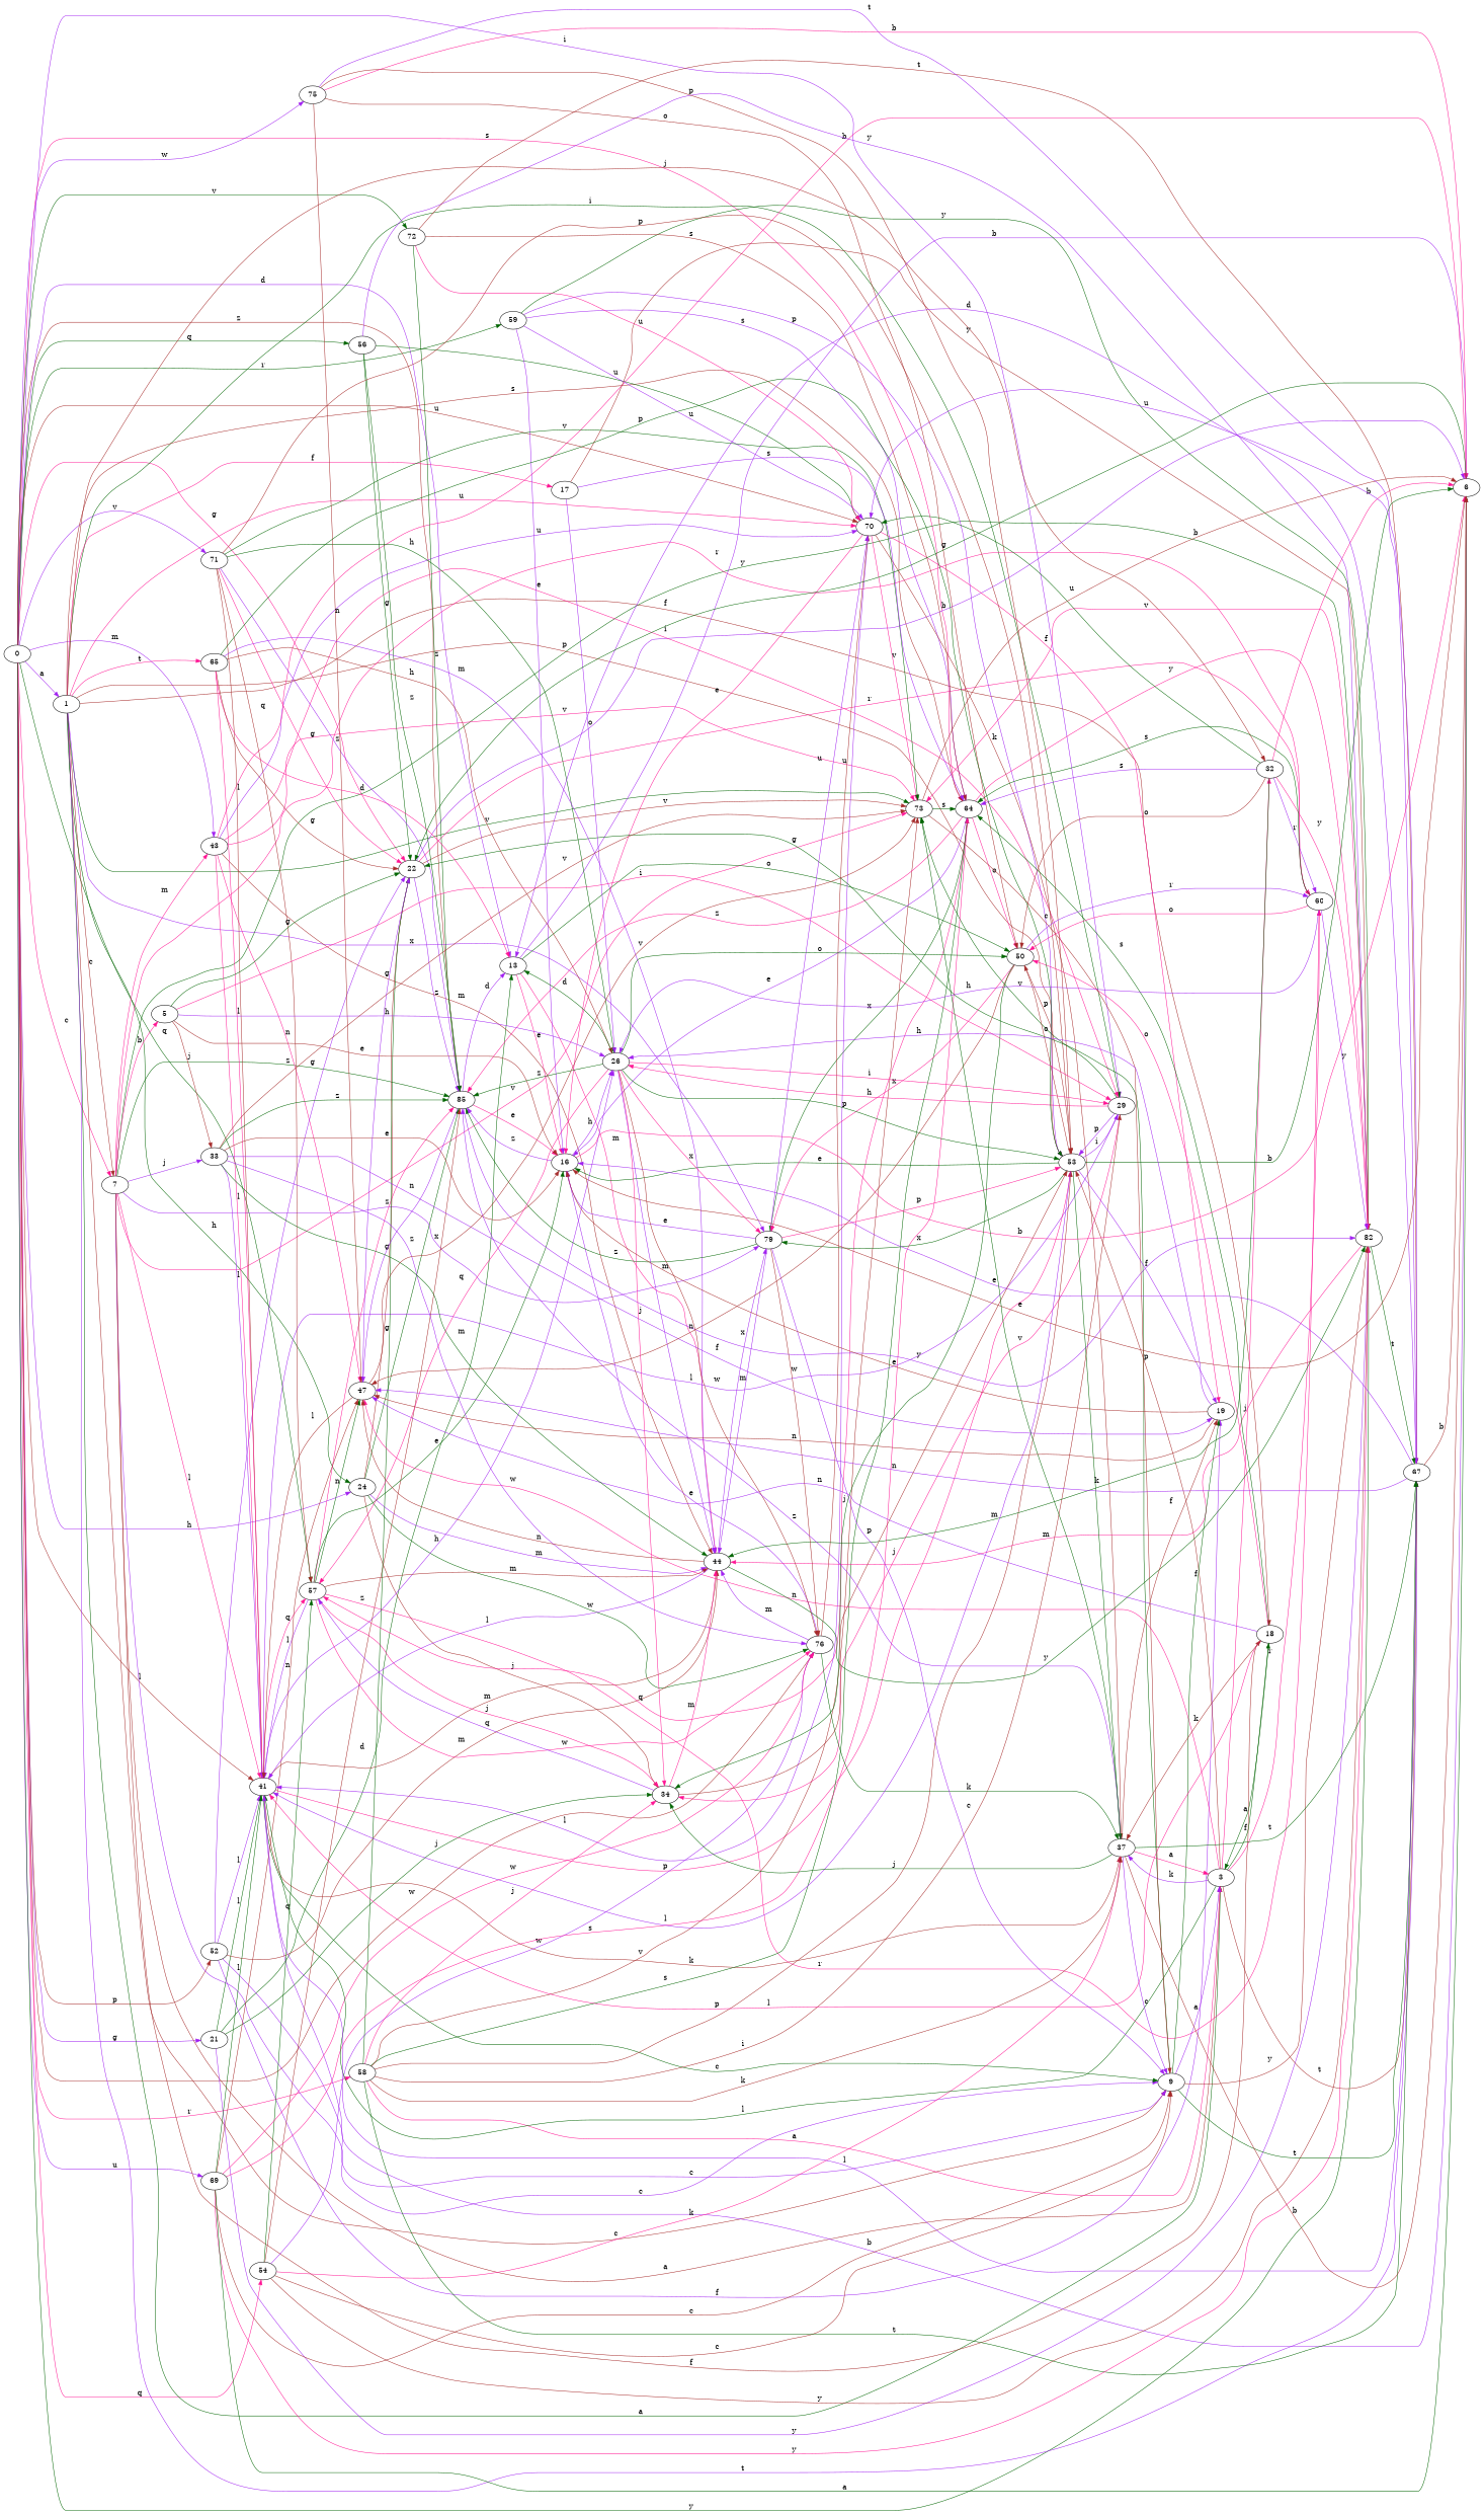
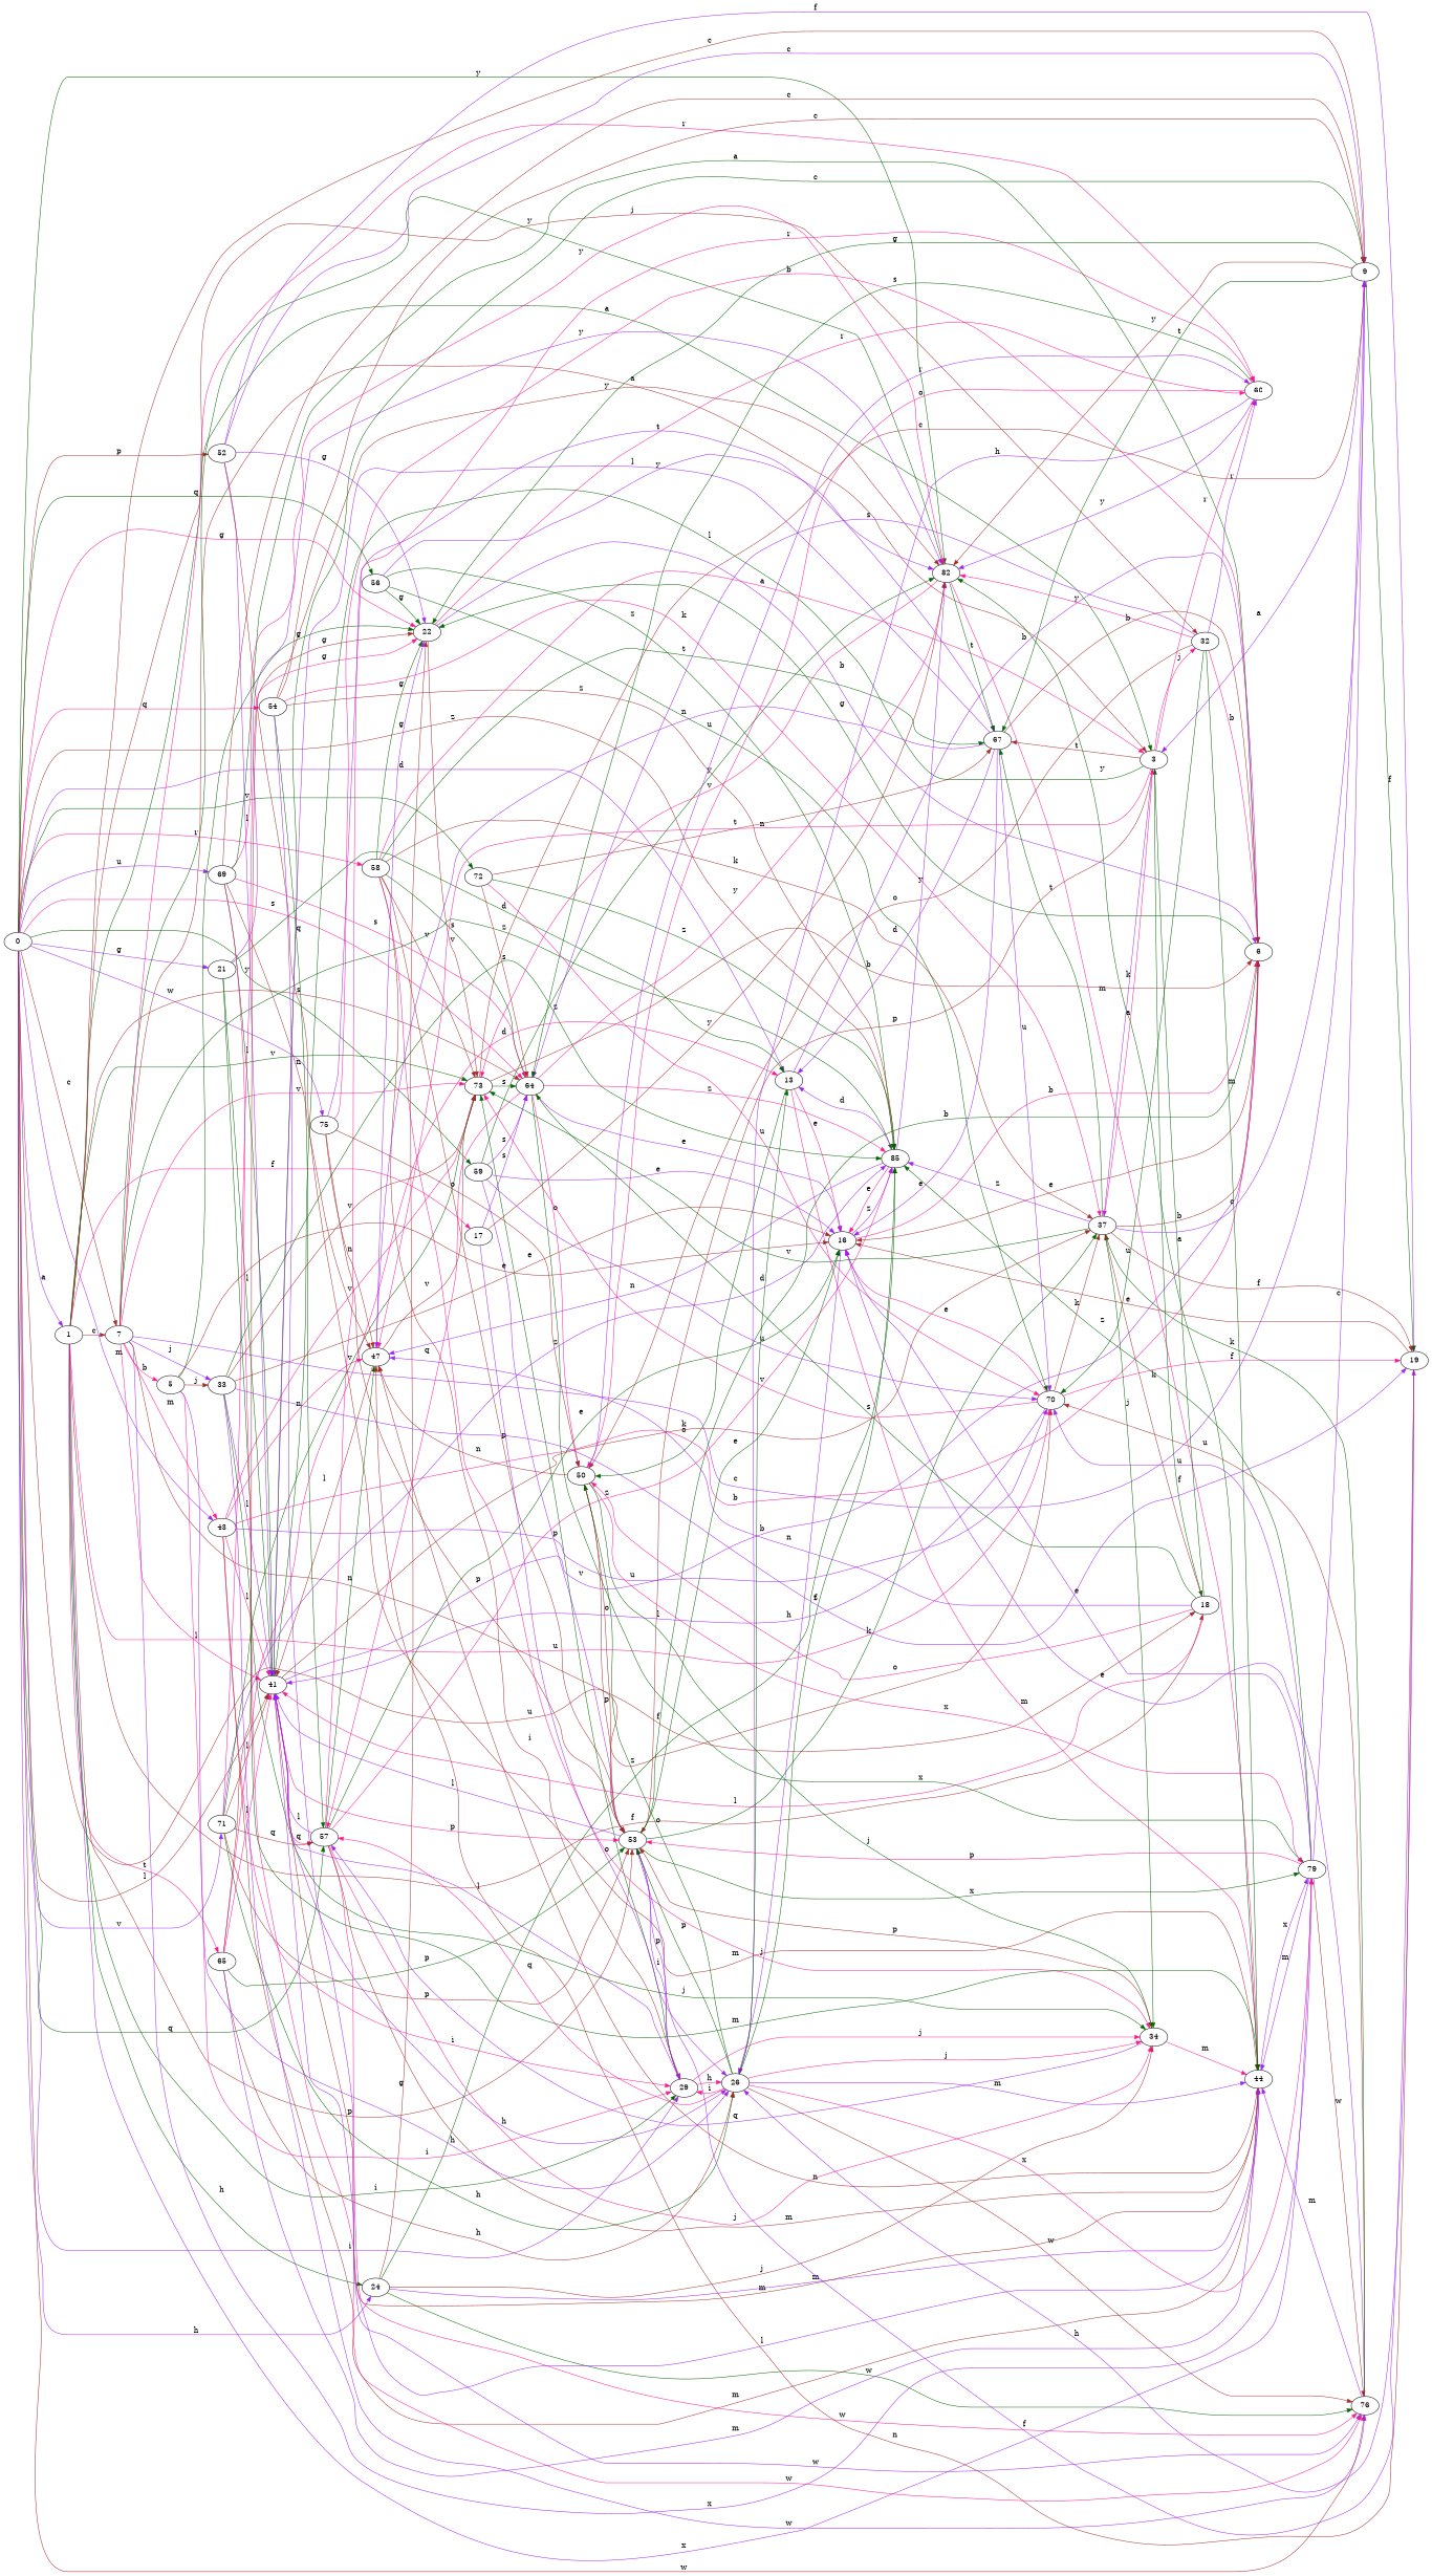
  strict digraph {
    rankdir=LR
    edge [color=purple]
    0
    1
    7
    13
    21
    22
    24
    29
    41
    43
    52
    54
    56
    57
    58
    59
    64
    69
    70
    71
    72
    75
    76
    82
    85
    3
    9
    17
    18
    32
    53
    65
    67
    73
    79
    60
    5
    33
    16
    6
    44
    50
    34
    26
    37
    47
    19
    0 -> 1 [label=a]
-   0 -> 7 [color=deeppink label=c]
+   0 -> 7 [color=brown label=c]
    0 -> 13 [label=d]
    0 -> 21 [label=g]
    0 -> 22 [color=deeppink label=g]
    0 -> 24 [label=h]
    0 -> 29 [label=i]
    0 -> 41 [color=brown label=l]
    0 -> 43 [label=m]
    0 -> 52 [color=brown label=p]
    0 -> 54 [color=deeppink label=q]
    0 -> 56 [color=darkgreen label=q]
    0 -> 57 [color=darkgreen label=q]
    0 -> 58 [color=deeppink label=r]
-   0 -> 59 [color=darkgreen label=r]
+   0 -> 59 [color=darkgreen label=y]
    0 -> 64 [color=deeppink label=s]
    0 -> 69 [label=u]
    0 -> 70 [color=brown label=u]
    0 -> 71 [label=v]
    0 -> 72 [color=darkgreen label=v]
    0 -> 75 [label=w]
    0 -> 76 [color=brown label=w]
    0 -> 82 [color=darkgreen label=y]
    0 -> 85 [color=brown label=z]
    1 -> 7 [color=brown label=c]
    1 -> 24 [color=darkgreen label=h]
    1 -> 29 [color=darkgreen label=i]
    1 -> 64 [color=brown label=s]
    1 -> 70 [color=deeppink label=u]
    1 -> 3 [color=darkgreen label=a]
    1 -> 9 [color=brown label=c]
    1 -> 17 [color=deeppink label=f]
    1 -> 18 [color=brown label=f]
    1 -> 32 [color=brown label=j]
    1 -> 53 [color=brown label=p]
    1 -> 65 [color=deeppink label=t]
-   1 -> 67 [label=t]
    1 -> 73 [color=darkgreen label=v]
    1 -> 79 [label=x]
    7 -> 41 [color=deeppink label=l]
    7 -> 43 [color=deeppink label=m]
    7 -> 82 [color=darkgreen label=y]
    7 -> 85 [color=darkgreen label=z]
    7 -> 3 [color=brown label=a]
    7 -> 9 [label=c]
    7 -> 18 [color=brown label=f]
    7 -> 73 [color=deeppink label=v]
    7 -> 79 [label=x]
    7 -> 60 [color=deeppink label=r]
    7 -> 5 [color=deeppink label=b]
    7 -> 33 [label=j]
    13 -> 16 [color=deeppink label=e]
    13 -> 6 [label=b]
    13 -> 44 [color=deeppink label=m]
    13 -> 50 [color=darkgreen label=o]
    21 -> 13 [color=darkgreen label=d]
    21 -> 41 [color=darkgreen label=l]
    21 -> 82 [label=y]
    21 -> 34 [color=darkgreen label=j]
-   22 -> 85 [label=z]
    22 -> 73 [color=brown label=v]
    22 -> 60 [color=deeppink label=r]
    22 -> 6 [label=b]
    24 -> 22 [color=brown label=g]
    24 -> 76 [color=darkgreen label=w]
    24 -> 85 [color=darkgreen label=z]
    24 -> 44 [label=m]
    24 -> 34 [color=brown label=j]
    29 -> 41 [label=l]
    29 -> 53 [label=p]
    29 -> 73 [color=darkgreen label=v]
    29 -> 34 [color=deeppink label=j]
    29 -> 26 [color=deeppink label=h]
    41 -> 57 [color=deeppink label=q]
    41 -> 9 [color=darkgreen label=c]
    41 -> 53 [color=deeppink label=p]
    41 -> 6 [label=b]
    41 -> 44 [color=brown label=m]
    41 -> 26 [label=h]
    41 -> 37 [color=brown label=k]
    43 -> 29 [color=deeppink label=i]
    43 -> 41 [color=deeppink label=l]
    43 -> 70 [label=u]
    43 -> 73 [color=deeppink label=v]
    43 -> 6 [color=deeppink label=b]
    43 -> 44 [color=brown label=m]
    43 -> 47 [color=deeppink label=n]
    52 -> 22 [label=g]
    52 -> 41 [label=l]
    52 -> 9 [label=c]
    52 -> 44 [color=brown label=m]
    52 -> 19 [label=f]
    54 -> 57 [color=darkgreen label=q]
    54 -> 76 [label=w]
    54 -> 82 [color=brown label=y]
    54 -> 85 [color=brown label=z]
    54 -> 9 [color=brown label=c]
    54 -> 37 [color=deeppink label=k]
    56 -> 22 [color=darkgreen label=g]
    56 -> 70 [color=darkgreen label=u]
    56 -> 82 [label=y]
    56 -> 85 [color=darkgreen label=z]
    57 -> 41 [label=l]
    57 -> 76 [color=deeppink label=w]
    57 -> 85 [color=deeppink label=z]
    57 -> 60 [color=deeppink label=r]
    57 -> 16 [color=darkgreen label=e]
    57 -> 44 [color=brown label=m]
    57 -> 34 [color=deeppink label=j]
    57 -> 47 [color=darkgreen label=n]
    58 -> 22 [color=darkgreen label=g]
    58 -> 29 [color=brown label=i]
    58 -> 64 [color=darkgreen label=s]
    58 -> 3 [color=deeppink label=a]
    58 -> 53 [color=brown label=p]
    58 -> 67 [color=darkgreen label=t]
    58 -> 73 [color=brown label=v]
    58 -> 34 [color=deeppink label=j]
    58 -> 37 [color=brown label=k]
    59 -> 64 [label=s]
    59 -> 70 [label=u]
    59 -> 82 [color=darkgreen label=y]
    59 -> 53 [label=p]
    59 -> 16 [label=e]
    64 -> 57 [color=deeppink label=q]
    64 -> 82 [color=deeppink label=y]
    64 -> 85 [color=deeppink label=z]
    64 -> 79 [color=darkgreen label=x]
    64 -> 16 [label=e]
    64 -> 50 [color=deeppink label=o]
    69 -> 41 [color=darkgreen label=l]
    69 -> 64 [color=deeppink label=s]
    69 -> 76 [color=deeppink label=w]
    69 -> 82 [color=deeppink label=y]
    69 -> 9 [color=brown label=c]
    69 -> 6 [color=darkgreen label=a]
    69 -> 47 [color=brown label=n]
    70 -> 41 [label=l]
    70 -> 73 [color=deeppink label=v]
    70 -> 16 [color=deeppink label=e]
    70 -> 37 [color=brown label=k]
    70 -> 19 [color=deeppink label=f]
    71 -> 22 [color=deeppink label=g]
    71 -> 41 [color=brown label=l]
    71 -> 57 [color=brown label=q]
    71 -> 85 [label=z]
    71 -> 53 [color=brown label=p]
    71 -> 73 [color=darkgreen label=v]
    71 -> 26 [color=darkgreen label=h]
    72 -> 64 [color=brown label=s]
    72 -> 70 [color=deeppink label=u]
    72 -> 85 [color=darkgreen label=z]
    72 -> 67 [color=brown label=t]
    75 -> 53 [color=brown label=p]
    75 -> 67 [label=t]
    75 -> 6 [color=deeppink label=b]
    75 -> 50 [color=brown label=o]
    75 -> 47 [color=brown label=n]
    76 -> 70 [color=brown label=u]
    76 -> 16 [label=e]
    76 -> 44 [label=m]
    76 -> 37 [color=darkgreen label=k]
    82 -> 67 [color=darkgreen label=t]
    82 -> 73 [color=deeppink label=v]
    82 -> 44 [color=deeppink label=m]
    85 -> 13 [label=d]
    85 -> 82 [label=y]
    85 -> 16 [color=deeppink label=e]
    85 -> 47 [label=n]
    3 -> 41 [color=darkgreen label=l]
    3 -> 18 [color=darkgreen label=f]
    3 -> 32 [color=deeppink label=j]
    3 -> 53 [color=brown label=p]
    3 -> 67 [color=brown label=t]
    3 -> 60 [color=deeppink label=r]
    3 -> 37 [label=k]
    3 -> 47 [color=deeppink label=n]
    9 -> 22 [color=darkgreen label=g]
    9 -> 82 [color=brown label=y]
    9 -> 3 [label=a]
    9 -> 67 [color=darkgreen label=t]
    9 -> 19 [color=darkgreen label=f]
    17 -> 64 [label=s]
    17 -> 82 [color=brown label=y]
    17 -> 26 [label=o]
    18 -> 41 [color=deeppink label=l]
    18 -> 64 [color=darkgreen label=s]
    18 -> 3 [color=darkgreen label=a]
    18 -> 50 [color=deeppink label=o]
    18 -> 37 [color=brown label=k]
    18 -> 47 [label=n]
    32 -> 64 [label=s]
    32 -> 70 [color=darkgreen label=u]
    32 -> 82 [color=deeppink label=y]
    32 -> 60 [label=r]
    32 -> 6 [color=deeppink label=b]
    32 -> 44 [color=darkgreen label=m]
    32 -> 50 [color=brown label=o]
    53 -> 29 [label=i]
    53 -> 41 [label=l]
    53 -> 79 [color=darkgreen label=x]
    53 -> 16 [color=darkgreen label=e]
    53 -> 6 [color=darkgreen label=b]
    53 -> 50 [color=brown label=o]
    53 -> 37 [color=darkgreen label=k]
    53 -> 19 [label=f]
    65 -> 13 [color=deeppink label=d]
    65 -> 22 [color=brown label=g]
    65 -> 41 [color=deeppink label=l]
    65 -> 53 [color=darkgreen label=p]
    65 -> 44 [label=m]
    65 -> 26 [color=brown label=h]
    67 -> 13 [label=d]
    67 -> 41 [label=l]
    67 -> 70 [label=u]
    67 -> 16 [label=e]
    67 -> 6 [color=brown label=b]
    67 -> 47 [label=n]
    73 -> 64 [color=darkgreen label=s]
    73 -> 9 [color=brown label=c]
    73 -> 6 [color=brown label=b]
    79 -> 70 [label=u]
    79 -> 76 [color=brown label=w]
    79 -> 85 [color=darkgreen label=z]
    79 -> 9 [label=c]
    79 -> 53 [color=deeppink label=p]
    79 -> 16 [label=e]
    79 -> 44 [label=m]
    60 -> 64 [color=darkgreen label=s]
    60 -> 82 [label=y]
    60 -> 50 [color=deeppink label=o]
    60 -> 26 [label=h]
    5 -> 22 [color=darkgreen label=g]
    5 -> 29 [color=deeppink label=i]
    5 -> 33 [color=brown label=j]
    5 -> 16 [color=brown label=e]
    5 -> 26 [label=h]
    33 -> 41 [label=l]
    33 -> 76 [label=w]
    33 -> 85 [color=darkgreen label=z]
    33 -> 73 [color=brown label=v]
    33 -> 16 [color=brown label=e]
    33 -> 44 [color=darkgreen label=m]
    33 -> 19 [label=f]
    16 -> 85 [label=z]
    16 -> 6 [color=deeppink label=b]
    16 -> 26 [label=h]
    6 -> 22 [color=darkgreen label=g]
    6 -> 16 [color=brown label=e]
    44 -> 41 [label=l]
    44 -> 82 [color=darkgreen label=y]
    44 -> 79 [label=x]
    44 -> 47 [color=brown label=n]
    50 -> 53 [color=brown label=p]
    50 -> 79 [color=deeppink label=x]
    50 -> 60 [label=r]
    50 -> 34 [color=darkgreen label=j]
    50 -> 47 [color=brown label=n]
    34 -> 57 [label=q]
    34 -> 53 [color=brown label=p]
    34 -> 44 [color=deeppink label=m]
    26 -> 13 [color=darkgreen label=d]
    26 -> 29 [color=deeppink label=i]
    26 -> 57 [color=deeppink label=q]
    26 -> 76 [color=brown label=w]
    26 -> 85 [color=darkgreen label=z]
    26 -> 53 [color=darkgreen label=p]
    26 -> 79 [color=deeppink label=x]
    26 -> 44 [label=m]
    26 -> 50 [color=darkgreen label=o]
    26 -> 34 [color=deeppink label=j]
    37 -> 85 [label=z]
    37 -> 3 [color=deeppink label=a]
    37 -> 9 [label=c]
    37 -> 67 [color=darkgreen label=t]
    37 -> 73 [color=darkgreen label=v]
    37 -> 6 [color=brown label=b]
    37 -> 34 [color=darkgreen label=j]
    37 -> 19 [color=brown label=f]
    47 -> 22 [label=g]
    47 -> 41 [color=brown label=l]
    47 -> 73 [color=brown label=v]
    19 -> 16 [color=brown label=e]
    19 -> 26 [label=h]
    19 -> 47 [color=brown label=n]
  }
